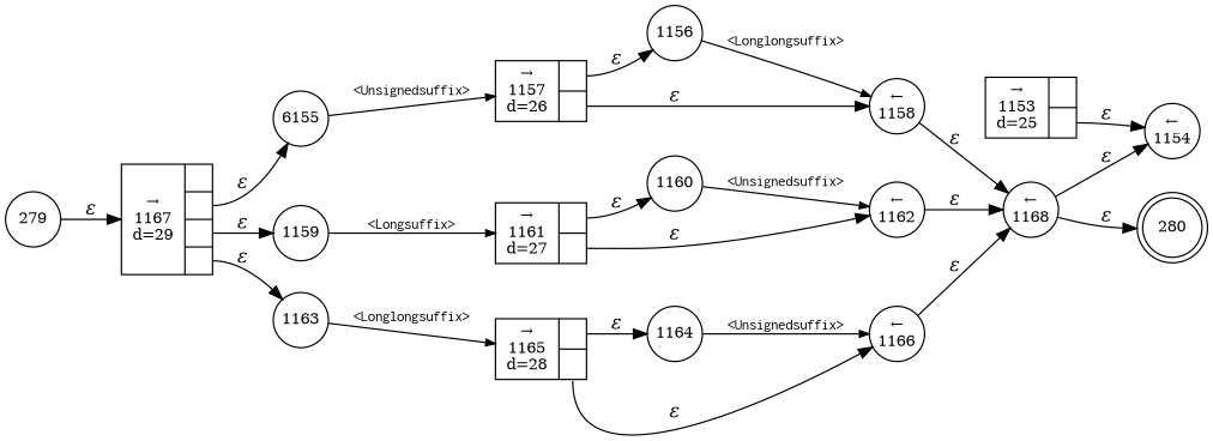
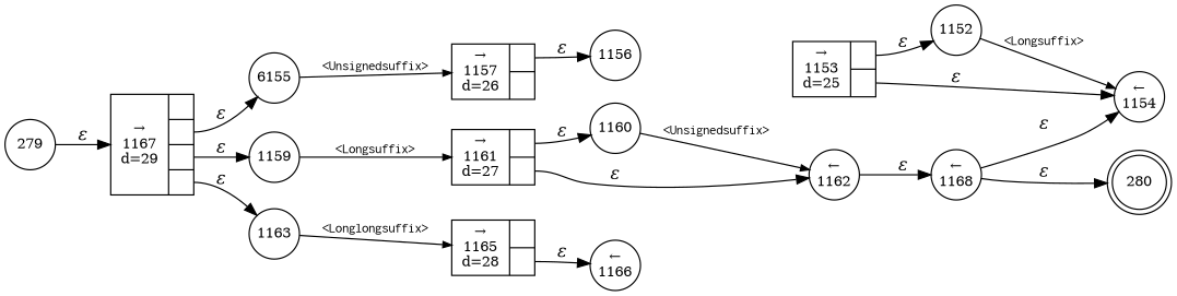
  digraph {
    rankdir=LR
    node [fixedsize=true fontsize=11 shape=circle peripheries=1]
    edge [fontname="Times-Italic"]
    n1 [label=280 shape=doublecircle width=.6 peripheries=""]
+   n2 [label=1152 width=.55]
    n3 [label="&larr;\n1154" width=.55]
    n4 [fixedsize=false label="{&rarr;\n1153\nd=25|{<p0>|<p1>}}" shape=record]
    n5 [label="&larr;\n1168" width=.55]
    n6 [label=6155 width=.55]
    n7 [fixedsize=false label="{&rarr;\n1157\nd=26|{<p0>|<p1>}}" shape=record]
    n8 [label=1156 width=.55]
-   n9 [label="&larr;\n1158" width=.55]
    n10 [label=1159 width=.55]
    n11 [fixedsize=false label="{&rarr;\n1161\nd=27|{<p0>|<p1>}}" shape=record]
    n12 [label=1160 width=.55]
    n13 [label="&larr;\n1162" width=.55]
    n14 [label=1163 width=.55]
    n15 [fixedsize=false label="{&rarr;\n1165\nd=28|{<p0>|<p1>}}" shape=record]
-   n16 [label=1164 width=.55]
    n17 [label="&larr;\n1166" width=.55]
    n18 [fixedsize=false label="{&rarr;\n1167\nd=29|{<p0>|<p1>|<p2>|<p3>}}" shape=record]
    n19 [label=279 width=.55]
+   n2 -> n3 [arrowhead=normal arrowsize=.7 fontname=Courier fontsize=11 label="<Longsuffix>"]
+   n4 -> n2 [label="&epsilon;" tailport=p0]
    n4 -> n3 [label="&epsilon;" tailport=p1]
    n5 -> n1 [label="&epsilon;"]
    n5 -> n3 [label="&epsilon;"]
    n6 -> n7 [arrowhead=normal arrowsize=.7 fontname=Courier fontsize=11 label="<Unsignedsuffix>"]
    n7 -> n8 [label="&epsilon;" tailport=p0]
-   n7 -> n9 [label="&epsilon;" tailport=p1]
-   n8 -> n9 [arrowhead=normal arrowsize=.7 fontname=Courier fontsize=11 label="<Longlongsuffix>"]
-   n9 -> n5 [label="&epsilon;"]
    n10 -> n11 [arrowhead=normal arrowsize=.7 fontname=Courier fontsize=11 label="<Longsuffix>"]
    n11 -> n12 [label="&epsilon;" tailport=p0]
    n11 -> n13 [label="&epsilon;" tailport=p1]
    n12 -> n13 [arrowhead=normal arrowsize=.7 fontname=Courier fontsize=11 label="<Unsignedsuffix>"]
    n13 -> n5 [label="&epsilon;"]
    n14 -> n15 [arrowhead=normal arrowsize=.7 fontname=Courier fontsize=11 label="<Longlongsuffix>"]
-   n15 -> n16 [label="&epsilon;" tailport=p0]
    n15 -> n17 [label="&epsilon;" tailport=p1]
-   n16 -> n17 [arrowhead=normal arrowsize=.7 fontname=Courier fontsize=11 label="<Unsignedsuffix>"]
-   n17 -> n5 [label="&epsilon;"]
    n18 -> n6 [label="&epsilon;" tailport=p1]
    n18 -> n10 [label="&epsilon;" tailport=p2]
    n18 -> n14 [label="&epsilon;" tailport=p3]
    n19 -> n18 [label="&epsilon;"]
  }
